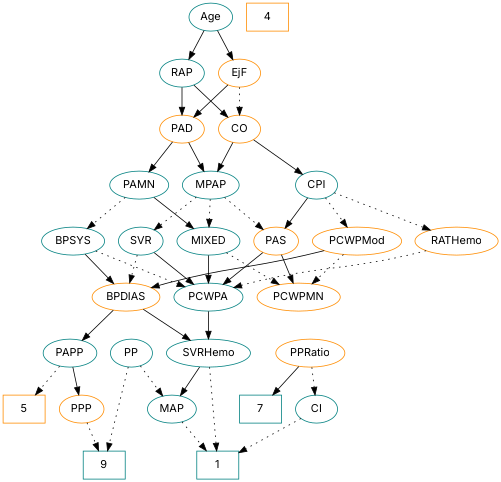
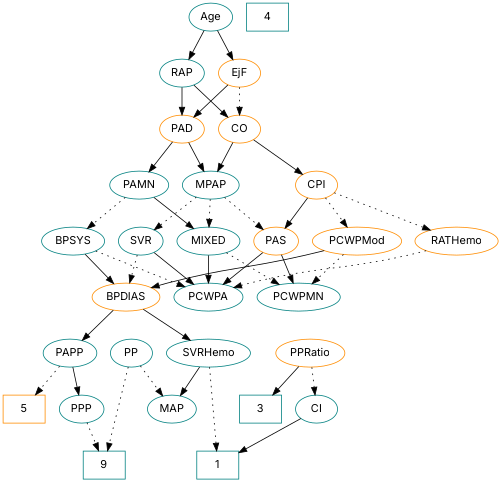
  strict digraph {
    fontname=Inter
    node [color=teal fontname=Inter]
    edge [fontname=Inter style=solid]
    1 [height=0.5 shape=box width=0.75]
    n2 [height=0.5 label=9 shape=box width=0.75]
-   3 [height=0.5 shape=box width=0.75 label=7]
-   4 [color=darkorange height=0.5 shape=box width=0.75]
+   3 [height=0.5 shape=box width=0.75]
+   4 [height=0.5 shape=box width=0.75]
    5 [color=darkorange height=0.5 shape=box width=0.75]
    Age [height=0.5 width=0.75]
    EjF [color=darkorange height=0.5 width=0.75]
    RAP [height=0.5 width=0.77632]
    PAD [color=darkorange height=0.5 width=0.79437]
    CO [color=darkorange height=0.5 width=0.75]
    MPAP [height=0.5 width=0.97491]
    PAMN [height=0.5 width=1.011]
-   CPI [height=0.5 width=0.75]
+   CPI [color=darkorange height=0.5 width=0.75]
    MIXED [height=0.5 width=1.1193]
    PAS [color=darkorange height=0.5 width=0.75]
    SVR [height=0.5 width=0.77632]
    BPSYS [height=0.5 width=1.0471]
    RATHemo [color=darkorange height=0.5 width=1.3721]
    PCWPMod [color=darkorange height=0.5 width=1.4443]
    PCWPA [height=0.5 width=1.1555]
-   PCWPMN [color=darkorange height=0.5 width=1.3902]
+   PCWPMN [height=0.5 width=1.3902]
    SVRHemo [height=0.5 width=1.3902]
    MAP [height=0.5 width=0.84854]
    PP [height=0.5 width=0.75]
    BPDIAS [color=darkorange height=0.5 width=1.1735]
    PAPP [height=0.5 width=0.88464]
-   PPP [color=darkorange height=0.5 width=0.75]
+   PPP [height=0.5 width=0.75]
    PPRatio [color=darkorange height=0.5 width=1.1013]
    CI [height=0.5 width=0.75]
    Age -> EjF
    Age -> RAP
    EjF -> PAD
    EjF -> CO [style=dotted]
    RAP -> PAD
    RAP -> CO
    PAD -> MPAP
    PAD -> PAMN
    CO -> MPAP
    CO -> CPI
    MPAP -> MIXED [style=dotted]
    MPAP -> PAS [style=dotted]
    MPAP -> SVR [style=dotted]
    PAMN -> MIXED
    PAMN -> BPSYS [style=dotted]
    CPI -> PAS
    CPI -> RATHemo [style=dotted]
    CPI -> PCWPMod [style=dotted]
    MIXED -> PCWPA
    MIXED -> PCWPMN [style=dotted]
    PAS -> PCWPA
    PAS -> PCWPMN
    SVR -> PCWPA
    SVR -> BPDIAS [style=dotted]
    BPSYS -> PCWPA [style=dotted]
    BPSYS -> BPDIAS
    RATHemo -> PCWPA [style=dotted]
    PCWPMod -> PCWPMN [style=dotted]
    PCWPMod -> BPDIAS
-   PCWPA -> SVRHemo
    SVRHemo -> 1 [style=dotted]
    SVRHemo -> MAP
-   MAP -> 1 [style=dotted]
    PP -> n2 [style=dotted]
    PP -> MAP [style=dotted]
    BPDIAS -> SVRHemo
    BPDIAS -> PAPP
    PAPP -> 5 [style=dotted]
    PAPP -> PPP
    PPP -> n2 [style=dotted]
    PPRatio -> 3
    PPRatio -> CI [style=dotted]
-   CI -> 1 [style=dotted]
+   CI -> 1
  }
